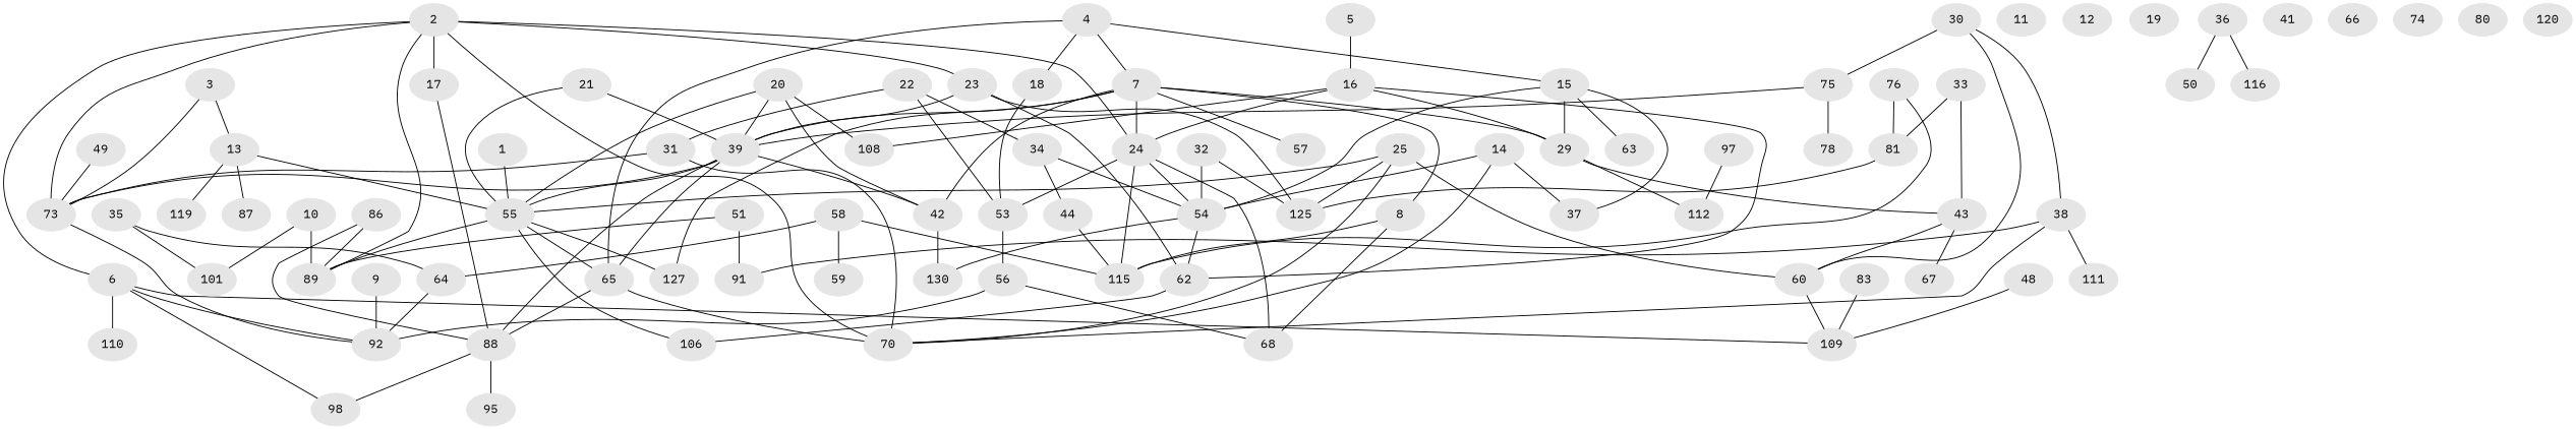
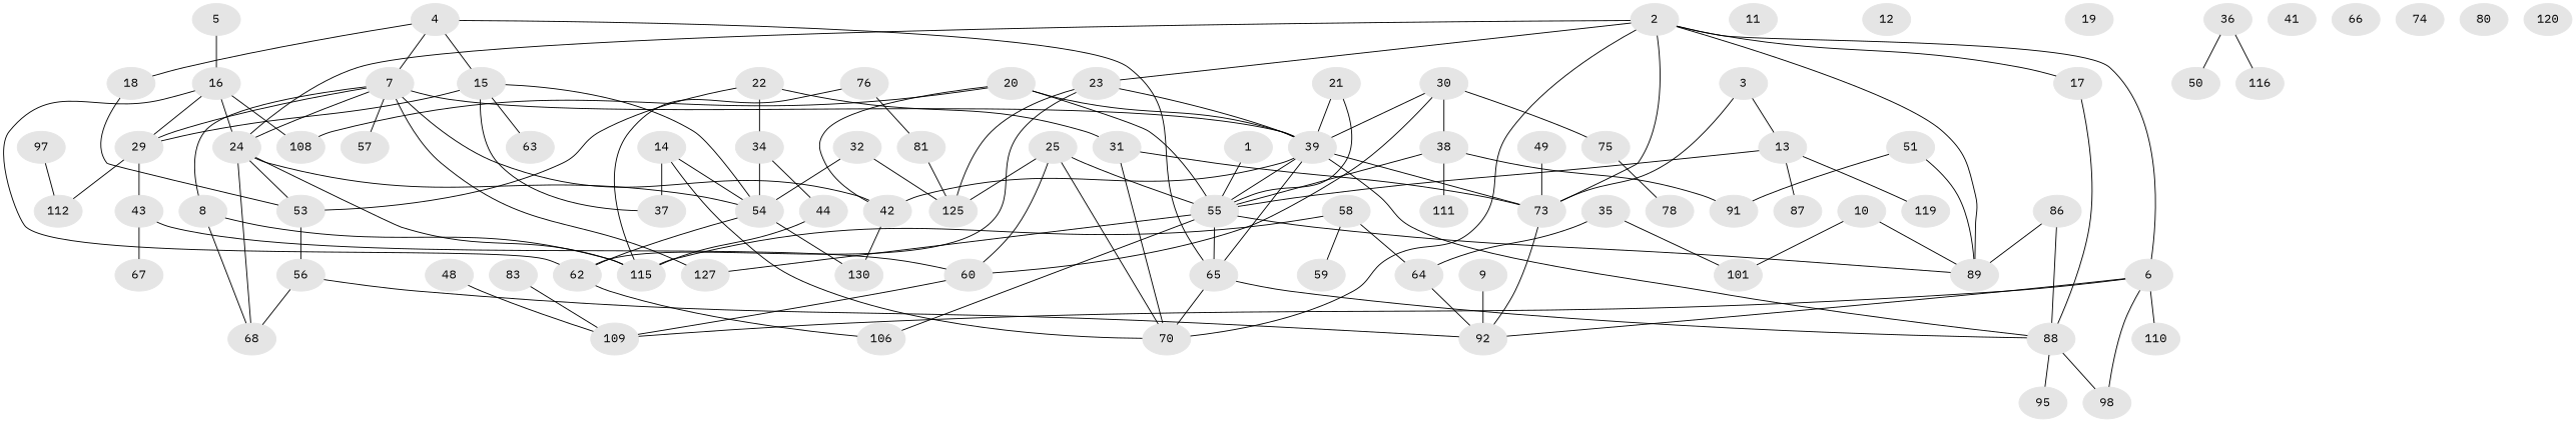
  graph {
    fontname="IBM Plex Mono"
    node [color=gray90 fontname="IBM Plex Mono" style=filled]
    edge [fontname="IBM Plex Mono"]
    55 [super="+79"]
    89 [super="+118"]
    65 [super="+82"]
    127
    106
    1
    2 [super="+124"]
    6 [super="+105"]
    17
    23 [super="+28"]
    24 [super="+26"]
    70 [super="+102"]
    73 [super="+121"]
    92 [super="+114"]
    98
    109 [super="+126"]
    110 [super="+129"]
    88 [super="+90"]
    39 [super="+84"]
    62 [super="+96"]
    125
    68
    115 [super="+122"]
    54 [super="+117"]
    53 [super="+71"]
    13 [super="+123"]
    87
    119
    3
    4 [super="+100"]
    7
    15 [super="+69"]
    18
    8
    29 [super="+47"]
    42 [super="+85"]
    57
    37
    63
    16 [super="+113"]
    108
    5
    43 [super="+99"]
    112
    130
    9
    10 [super="+93"]
    101
    11 [super="+72"]
    12
    14 [super="+27"]
    95
    56
    19
    20 [super="+45"]
    21
    31 [super="+61"]
    22
    34
    44
    25 [super="+52"]
    60
    67 [super="+104"]
    30 [super="+40"]
    38 [super="+94"]
    75 [super="+103"]
    91
    111
    78
    32 [super="+46"]
-   33
    81
    35
    64
    36 [super="+77"]
    50
    116
    41
    48
    49 [super="+107"]
    51
    58 [super="+128"]
    59
    66
    74
    76
    80
    83
    86
    97
    120
    55 -- 89
    55 -- 65
    55 -- 127
    55 -- 106
    65 -- 70 [weight=2]
    65 -- 88
    1 -- 55
    2 -- 89
    2 -- 6
    2 -- 17
    2 -- 23
    2 -- 24
    2 -- 70
    2 -- 73
    6 -- 92
    6 -- 98
    6 -- 109
    6 -- 110
    17 -- 88
    23 -- 39
    23 -- 62
    23 -- 125
    24 -- 68
    24 -- 115
    24 -- 54
    24 -- 53
    73 -- 92
    88 -- 98
    88 -- 95
    39 -- 55
    39 -- 65
    39 -- 73
    39 -- 88
    39 -- 42
    62 -- 106
    54 -- 62
    54 -- 130
    53 -- 56
    13 -- 55
    13 -- 87
    13 -- 119
    3 -- 73
    3 -- 13
    4 -- 65
    4 -- 7
    4 -- 15
    4 -- 18
    7 -- 127
    7 -- 24
    7 -- 39
    7 -- 8
    7 -- 29
    7 -- 42
    7 -- 57
    15 -- 54
    15 -- 29
    15 -- 37
    15 -- 63
    18 -- 53
    8 -- 68
    8 -- 115
    29 -- 43
    29 -- 112
    42 -- 130
    16 -- 24
    16 -- 62
    16 -- 29
    16 -- 108
    5 -- 16
    43 -- 60
    43 -- 67
    9 -- 92
    10 -- 89
    10 -- 101
    14 -- 70
    14 -- 54
    14 -- 37
    56 -- 92
    56 -- 68
    20 -- 55
    20 -- 39
    20 -- 42
    20 -- 108
    21 -- 55
    21 -- 39
    31 -- 70
    31 -- 73
    22 -- 53
    22 -- 31
    22 -- 34
    34 -- 54
    34 -- 44
    44 -- 115
    25 -- 55
    25 -- 70
    25 -- 125
    25 -- 60
    60 -- 109
-   75 -- 39
+   30 -- 39
    30 -- 60
    30 -- 38
    30 -- 75 [weight=2]
-   38 -- 70
+   38 -- 55
    38 -- 91
    38 -- 111
    75 -- 78
    32 -- 125
    32 -- 54
-   33 -- 43
-   33 -- 81
    81 -- 125
    35 -- 101
    35 -- 64
    64 -- 92
    36 -- 50
    36 -- 116
    48 -- 109
    49 -- 73
    51 -- 89
    51 -- 91
    58 -- 115
    58 -- 64
    58 -- 59
    76 -- 115
    76 -- 81
    83 -- 109
    86 -- 89
    86 -- 88
    97 -- 112
  }
